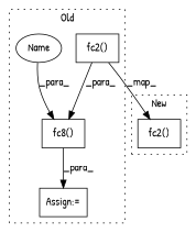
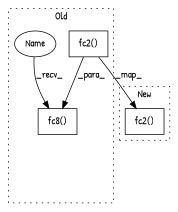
  digraph {
    fontname="Patrick Hand"
    node [a=75 fontname="Patrick Hand" l="9,1" shape=box]
    edge [fontname="Patrick Hand"]
    n1 [label="fc2()" s="556,566"]
-   n2 [a=68 l=3 label="Assign:=" s=580]
    n3 [label="fc8()" s="583,593"]
    n4 [a=87 l=4 label=Name s=583 shape=ellipse]
    n5 [label="fc2()" s="488,498"]
    subgraph cluster_1 {
      label=Old
      style=dotted
      n1
-     n2
      n3
      n4
    }
    subgraph cluster_2 {
      label=New
      style=dotted
      n5
    }
    n1 -> n3 [label=_para_]
    n1 -> n5 [label=_map_]
-   n3 -> n2 [label=_para_]
-   n4 -> n3 [label=_para_]
+   n4 -> n3 [label=_recv_]
  }
